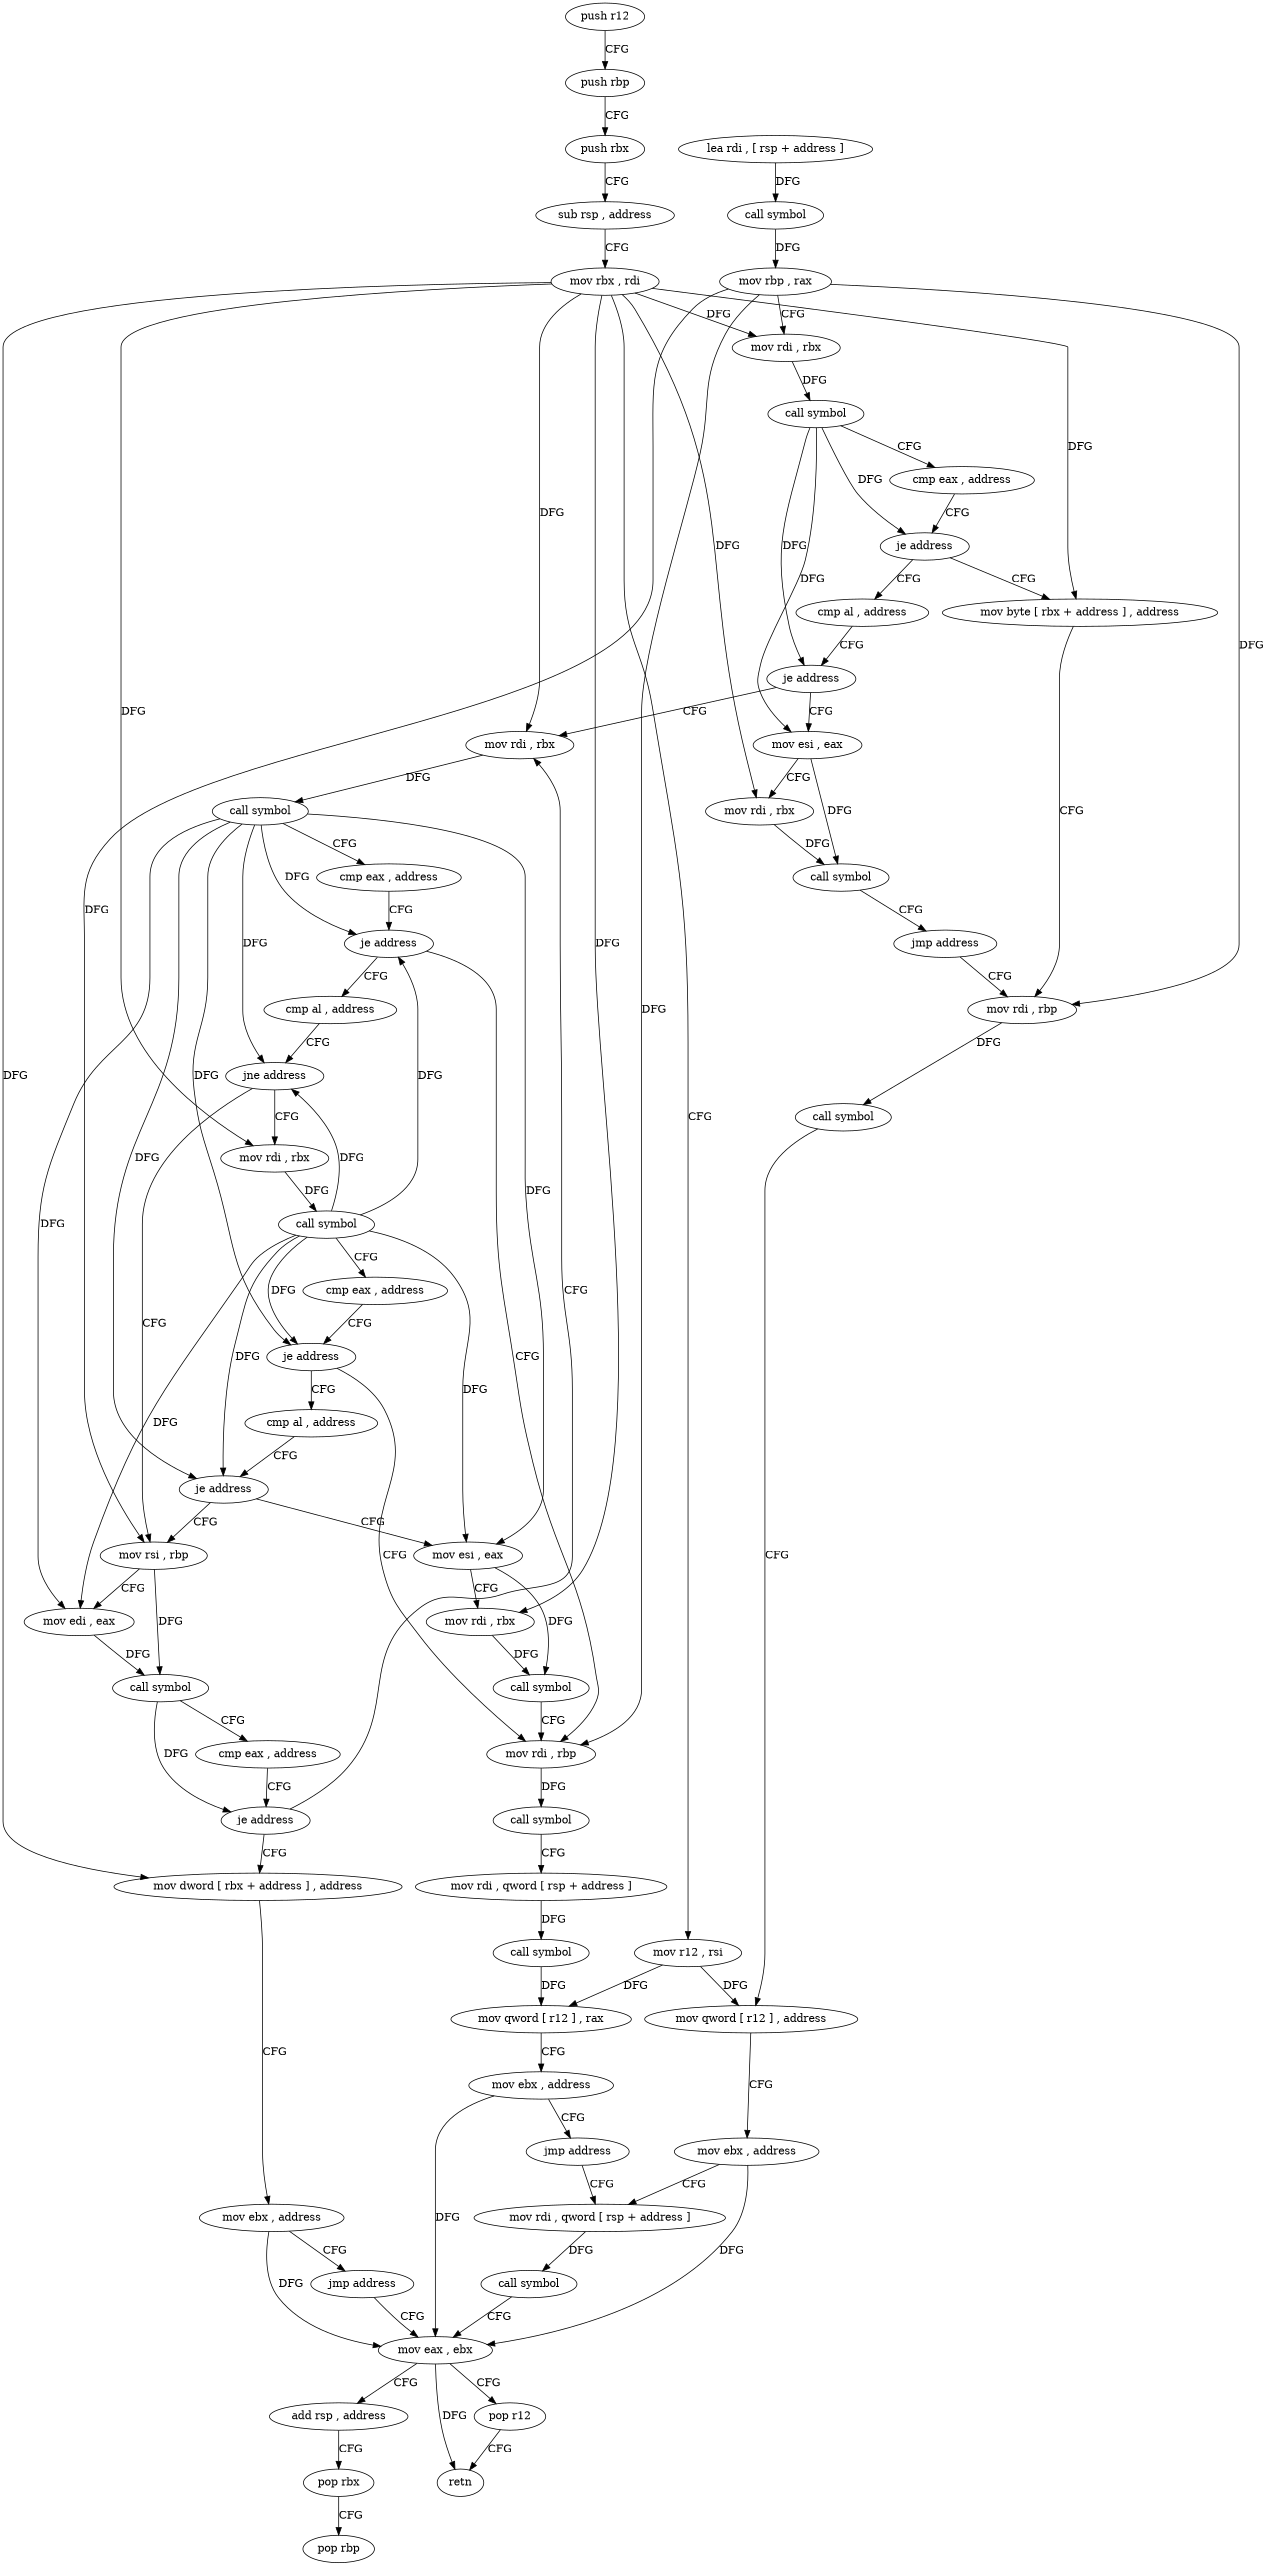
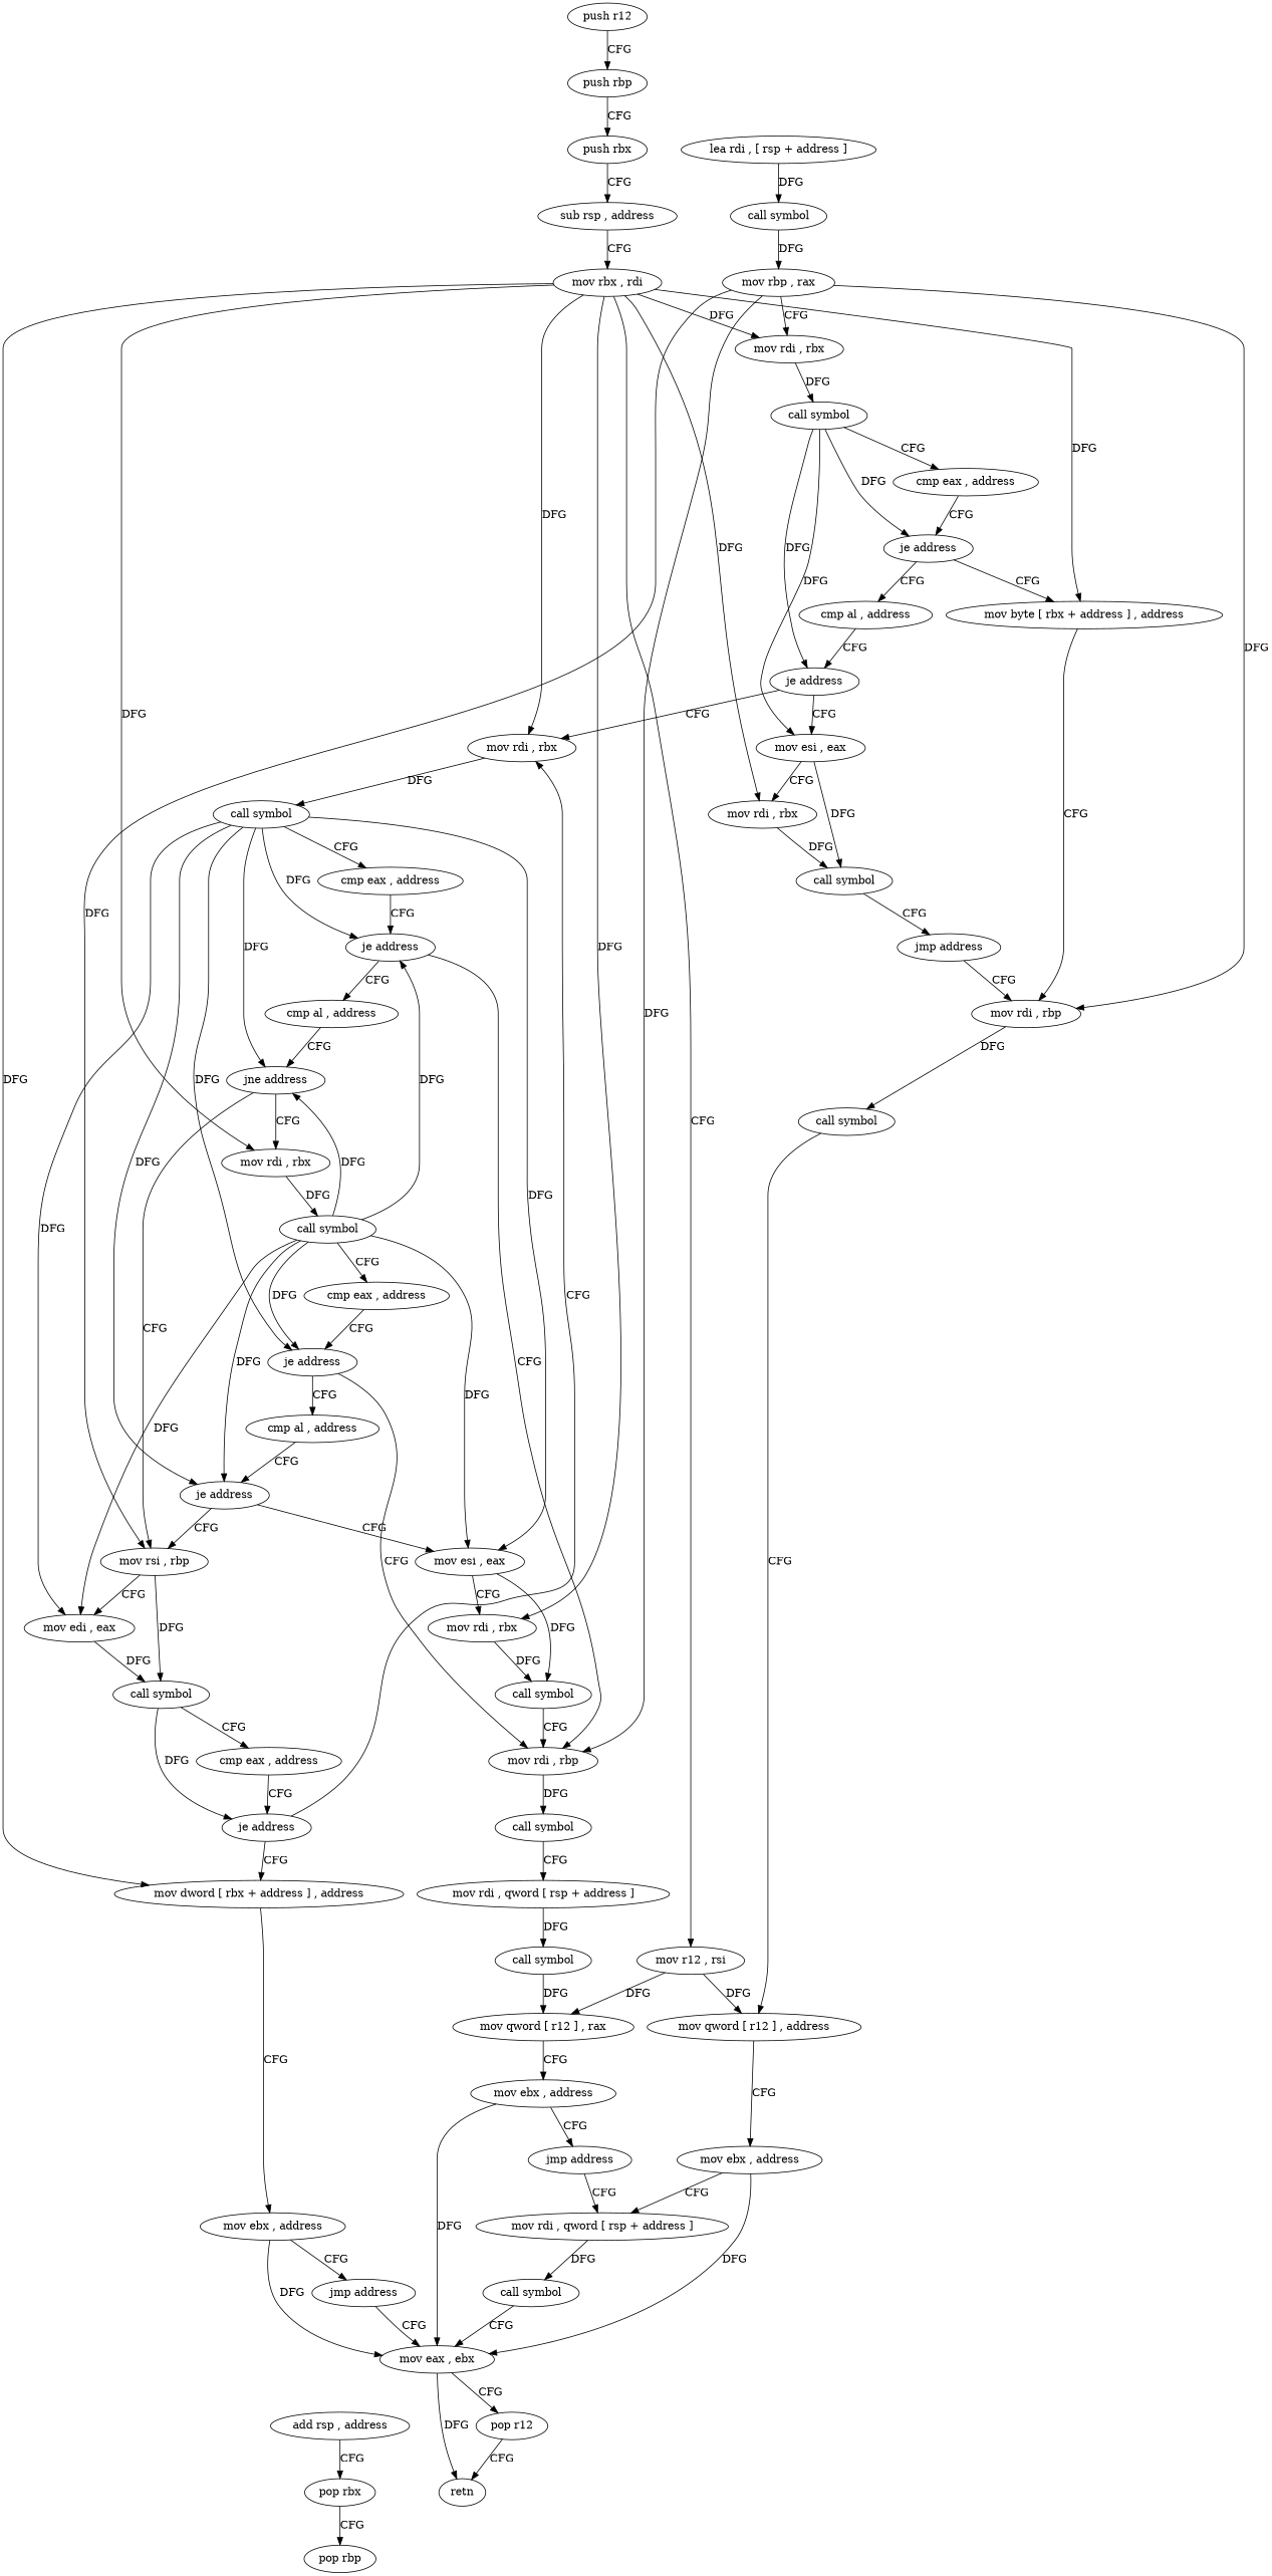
  digraph {
    n1 [label="push r12"]
    n2 [label="push rbp"]
    n3 [label="push rbx"]
    n4 [label="sub rsp , address"]
    n5 [label="mov rbx , rdi"]
    n6 [label="mov r12 , rsi"]
    n7 [label="mov rdi , rbx"]
    n8 [label="mov byte [ rbx + address ] , address"]
    n9 [label="mov rdi , rbx"]
    n10 [label="mov rdi , rbx"]
    n11 [label="mov rdi , rbx"]
    n12 [label="mov dword [ rbx + address ] , address"]
    n13 [label="mov rdi , rbx"]
    n14 [label="mov qword [ r12 ] , rax"]
    n15 [label="mov qword [ r12 ] , address"]
    n16 [label="call symbol"]
    n17 [label="mov rdi , rbp"]
    n18 [label="call symbol"]
    n19 [label="call symbol"]
    n20 [label="call symbol"]
    n21 [label="mov ebx , address"]
    n22 [label="call symbol"]
    n23 [label="mov ebx , address"]
    n24 [label="mov ebx , address"]
    n25 [label="lea rdi , [ rsp + address ]"]
    n26 [label="call symbol"]
    n27 [label="mov rbp , rax"]
    n28 [label="mov rdi , rbp"]
    n29 [label="mov rsi , rbp"]
    n30 [label="call symbol"]
    n31 [label="call symbol"]
    n32 [label="mov edi , eax"]
    n33 [label="call symbol"]
    n34 [label="cmp eax , address"]
    n35 [label="je address"]
    n36 [label="je address"]
    n37 [label="mov esi , eax"]
    n38 [label="cmp al , address"]
    n39 [label="cmp eax , address"]
    n40 [label="je address"]
    n41 [label="jne address"]
    n42 [label="je address"]
    n43 [label="je address"]
    n44 [label="mov esi , eax"]
    n45 [label="jmp address"]
    n46 [label="cmp al , address"]
    n47 [label="cmp al , address"]
    n48 [label="mov rdi , qword [ rsp + address ]"]
    n49 [label="call symbol"]
    n50 [label="jmp address"]
    n51 [label="mov eax , ebx"]
    n52 [label="mov rdi , qword [ rsp + address ]"]
    n53 [label="add rsp , address"]
    n54 [label=retn]
    n55 [label="pop r12"]
    n56 [label="call symbol"]
    n57 [label="cmp eax , address"]
    n58 [label="je address"]
    n59 [label="cmp eax , address"]
    n60 [label="pop rbx"]
    n61 [label="jmp address"]
    n62 [label="pop rbp"]
    n1 -> n2 [label=CFG]
    n2 -> n3 [label=CFG]
    n3 -> n4 [label=CFG]
    n4 -> n5 [label=CFG]
    n5 -> n6 [label=CFG]
    n5 -> n7 [label=DFG]
    n5 -> n8 [label=DFG]
    n5 -> n9 [label=DFG]
    n5 -> n10 [label=DFG]
    n5 -> n11 [label=DFG]
    n5 -> n12 [label=DFG]
    n5 -> n13 [label=DFG]
    n6 -> n14 [label=DFG]
    n6 -> n15 [label=DFG]
    n7 -> n16 [label=DFG]
    n8 -> n17 [label=CFG]
    n9 -> n18 [label=DFG]
    n10 -> n19 [label=DFG]
    n11 -> n20 [label=DFG]
    n12 -> n21 [label=CFG]
    n13 -> n22 [label=DFG]
    n14 -> n23 [label=CFG]
    n15 -> n24 [label=CFG]
    n16 -> n34 [label=CFG]
    n16 -> n35 [label=DFG]
    n16 -> n36 [label=DFG]
    n16 -> n37 [label=DFG]
    n17 -> n30 [label=DFG]
    n18 -> n32 [label=DFG]
    n18 -> n39 [label=CFG]
    n18 -> n40 [label=DFG]
    n18 -> n41 [label=DFG]
    n18 -> n42 [label=DFG]
    n18 -> n43 [label=DFG]
    n18 -> n44 [label=DFG]
    n19 -> n45 [label=CFG]
    n20 -> n32 [label=DFG]
    n20 -> n40 [label=DFG]
    n20 -> n41 [label=DFG]
    n20 -> n42 [label=DFG]
    n20 -> n43 [label=DFG]
    n20 -> n44 [label=DFG]
    n20 -> n59 [label=CFG]
    n21 -> n51 [label=DFG]
    n21 -> n61 [label=CFG]
    n22 -> n28 [label=CFG]
    n23 -> n50 [label=CFG]
    n23 -> n51 [label=DFG]
    n24 -> n51 [label=DFG]
    n24 -> n52 [label=CFG]
    n25 -> n26 [label=DFG]
    n26 -> n27 [label=DFG]
    n27 -> n7 [label=CFG]
    n27 -> n17 [label=DFG]
    n27 -> n28 [label=DFG]
    n27 -> n29 [label=DFG]
    n28 -> n31 [label=DFG]
    n29 -> n32 [label=CFG]
    n29 -> n33 [label=DFG]
    n30 -> n15 [label=CFG]
    n31 -> n48 [label=CFG]
    n32 -> n33 [label=DFG]
    n33 -> n57 [label=CFG]
    n33 -> n58 [label=DFG]
    n34 -> n35 [label=CFG]
    n35 -> n8 [label=CFG]
    n35 -> n38 [label=CFG]
    n36 -> n9 [label=CFG]
    n36 -> n37 [label=CFG]
    n37 -> n10 [label=CFG]
    n37 -> n19 [label=DFG]
    n38 -> n36 [label=CFG]
    n39 -> n40 [label=CFG]
    n40 -> n28 [label=CFG]
    n40 -> n46 [label=CFG]
    n41 -> n11 [label=CFG]
    n41 -> n29 [label=CFG]
    n42 -> n28 [label=CFG]
    n42 -> n47 [label=CFG]
    n43 -> n29 [label=CFG]
    n43 -> n44 [label=CFG]
    n44 -> n13 [label=CFG]
    n44 -> n22 [label=DFG]
    n45 -> n17 [label=CFG]
    n46 -> n41 [label=CFG]
    n47 -> n43 [label=CFG]
    n48 -> n49 [label=DFG]
    n49 -> n14 [label=DFG]
    n50 -> n52 [label=CFG]
-   n51 -> n53 [label=CFG]
    n51 -> n54 [label=DFG]
    n51 -> n55 [label=CFG]
    n52 -> n56 [label=DFG]
    n53 -> n60 [label=CFG]
    n55 -> n54 [label=CFG]
    n56 -> n51 [label=CFG]
    n57 -> n58 [label=CFG]
    n58 -> n9 [label=CFG]
    n58 -> n12 [label=CFG]
    n59 -> n42 [label=CFG]
    n60 -> n62 [label=CFG]
    n61 -> n51 [label=CFG]
  }
